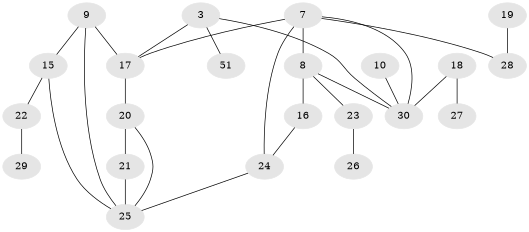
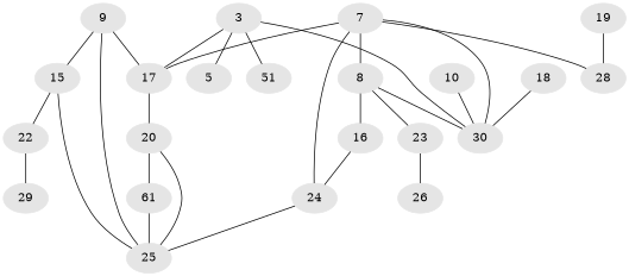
  graph {
    node [color=gray90 style=filled]
    edge [weight=1.0]
    3
+   5
    17
    30
    n5 [label=51]
    20
    7
    8
    28
    24
    16
    23
    26
    9
    15
    25
    22
    10
    29
-   21
+   21 [label=61]
    18
-   27
    19
+   3 -- 5
    3 -- 17
    3 -- 30
    3 -- n5
    17 -- 20 [weight=2.0]
    20 -- 25
    20 -- 21
    7 -- 17
    7 -- 30
    7 -- 8
    7 -- 28
    7 -- 24
    8 -- 30
    8 -- 16
    8 -- 23
    24 -- 25
    16 -- 24
    23 -- 26
    9 -- 17
    9 -- 15
    9 -- 25
    15 -- 25
    15 -- 22
    22 -- 29
    10 -- 30
    21 -- 25
    18 -- 30
-   18 -- 27
    19 -- 28
  }
